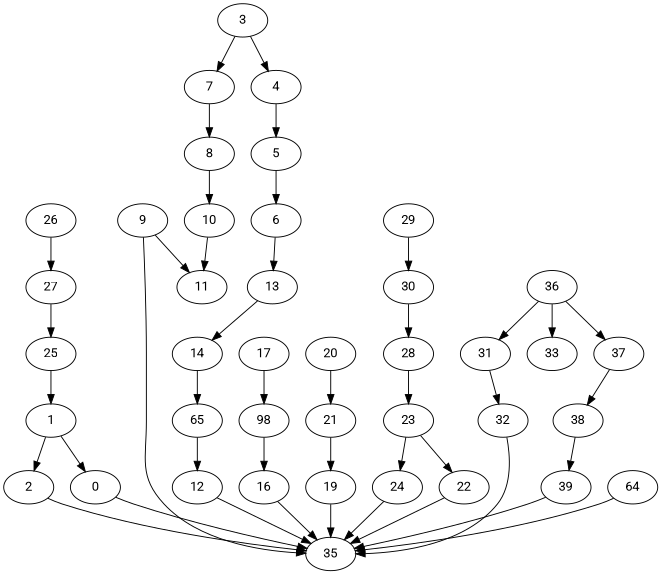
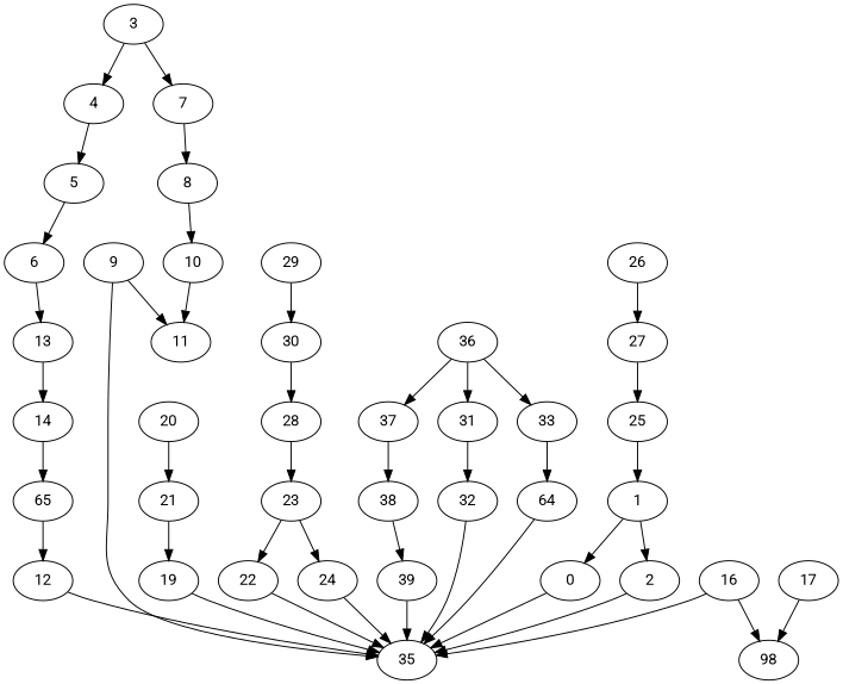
  strict digraph {
    fontname=Roboto
    node [exec=109 fontname=Roboto]
    edge [comm=11 fontname=Roboto]
    0 [exec=147]
    35 [exec=56]
    1 [exec=105]
    2 [exec=158]
    3 [exec=191]
    4
    7 [exec=106]
    5 [exec=138]
    8 [exec=167]
    6
    13 [exec=94]
    14 [exec=143]
    10 [exec=135]
    11 [exec=178]
    9 [exec=80]
    12 [exec=156]
    n17 [exec=190 label=65]
    16 [exec=144]
    17 [exec=175]
    n20 [exec=57 label=98]
    19 [exec=188]
    20 [exec=190]
    21
    22 [exec=190]
    23 [exec=199]
    24 [exec=96]
    25 [exec=53]
    26 [exec=121]
    27 [exec=113]
    28 [exec=115]
    29 [exec=185]
    30 [exec=93]
    31 [exec=132]
    32 [exec=177]
    33 [exec=171]
    n36 [exec=79 label=64]
    36 [exec=129]
    37 [exec=148]
    38 [exec=137]
    39 [exec=157]
    0 -> 35 [comm=13]
    1 -> 0 [comm=5]
    1 -> 2 [comm=9]
    2 -> 35 [comm=6]
    3 -> 4
    3 -> 7 [comm=19]
    4 -> 5 [comm=10]
    7 -> 8
    5 -> 6 [comm=6]
    8 -> 10 [comm=16]
    6 -> 13 [comm=17]
    13 -> 14 [comm=20]
    14 -> n17 [comm=8]
    10 -> 11
    9 -> 35 [comm=8]
    9 -> 11 [comm=18]
    12 -> 35
    n17 -> 12 [comm=17]
    16 -> 35 [comm=14]
    17 -> n20 [comm=20]
-   n20 -> 16 [comm=5]
+   16 -> n20 [comm=5]
    19 -> 35 [comm=15]
    20 -> 21 [comm=17]
    21 -> 19 [comm=14]
    22 -> 35 [comm=5]
    23 -> 22
    23 -> 24 [comm=10]
    24 -> 35 [comm=15]
    25 -> 1 [comm=9]
    26 -> 27 [comm=15]
    27 -> 25 [comm=18]
    28 -> 23
    29 -> 30 [comm=13]
    30 -> 28 [comm=8]
    31 -> 32 [comm=17]
    32 -> 35 [comm=16]
+   33 -> n36 [comm=20]
    n36 -> 35 [comm=12]
    36 -> 31 [comm=6]
    36 -> 33 [comm=7]
    36 -> 37 [comm=7]
    37 -> 38 [comm=9]
    38 -> 39 [comm=10]
    39 -> 35 [comm=10]
  }
